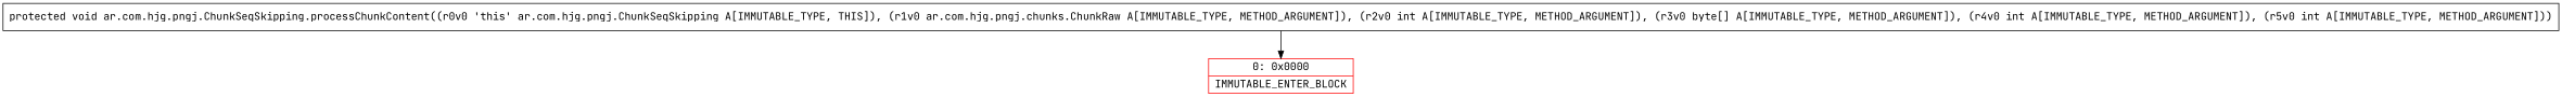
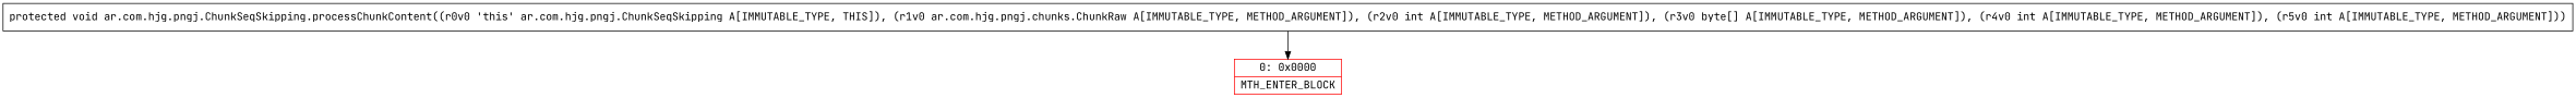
  digraph {
    fontname="JetBrains Mono"
    node [shape=record fontname="JetBrains Mono"]
-   n1 [color=red label="{0\:\ 0x0000|IMMUTABLE_ENTER_BLOCK\l}"]
+   n1 [color=red label="{0\:\ 0x0000|MTH_ENTER_BLOCK\l}"]
    n2 [label="{protected void ar.com.hjg.pngj.ChunkSeqSkipping.processChunkContent((r0v0 'this' ar.com.hjg.pngj.ChunkSeqSkipping A[IMMUTABLE_TYPE, THIS]), (r1v0 ar.com.hjg.pngj.chunks.ChunkRaw A[IMMUTABLE_TYPE, METHOD_ARGUMENT]), (r2v0 int A[IMMUTABLE_TYPE, METHOD_ARGUMENT]), (r3v0 byte[] A[IMMUTABLE_TYPE, METHOD_ARGUMENT]), (r4v0 int A[IMMUTABLE_TYPE, METHOD_ARGUMENT]), (r5v0 int A[IMMUTABLE_TYPE, METHOD_ARGUMENT])) }"]
    subgraph cluster_1 {
      label="R(0)"
    }
    n2 -> n1 [fontname="JetBrains Mono"]
  }
